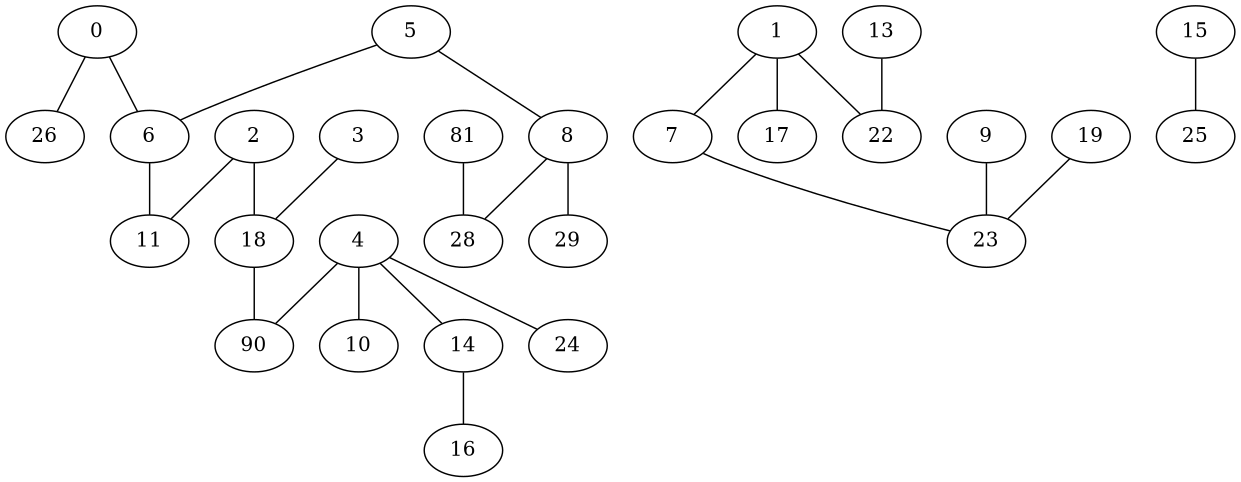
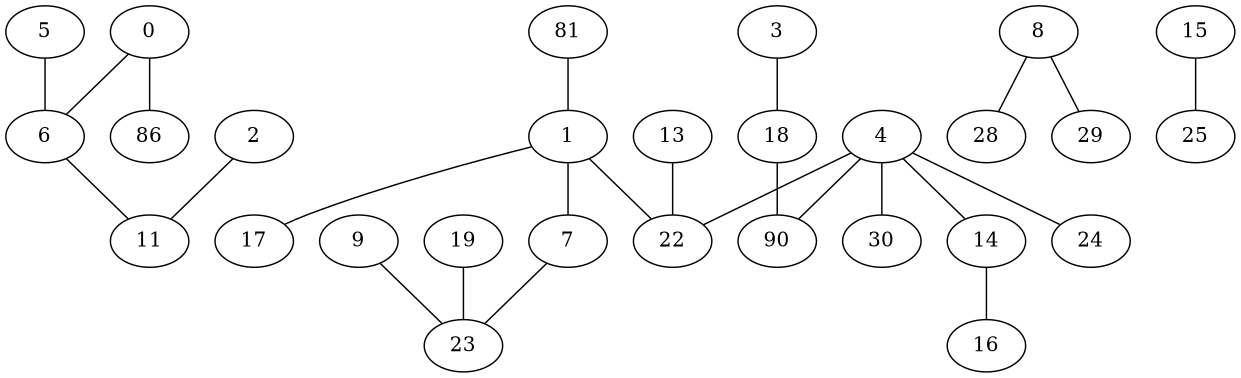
  graph {
    0
    6
-   26
+   26 [label=86]
    11
    1
    7
    17
    22
    23
    2
    18
    n12 [label=90]
    3
    4
-   10
+   10 [label=30]
    14
    24
    16
    5
    8
    28
    29
    9
    19
    13
    15
    25
    n28 [label=81]
    0 -- 6
    0 -- 26
    6 -- 11
    1 -- 7
    1 -- 17
    1 -- 22
    7 -- 23
    2 -- 11
-   2 -- 18
    18 -- n12
    3 -- 18
+   4 -- 22
    4 -- n12
    4 -- 10
    4 -- 14
    4 -- 24
    14 -- 16
    5 -- 6
-   5 -- 8
    8 -- 28
    8 -- 29
    9 -- 23
    19 -- 23
    13 -- 22
    15 -- 25
-   n28 -- 28
+   n28 -- 1
  }
